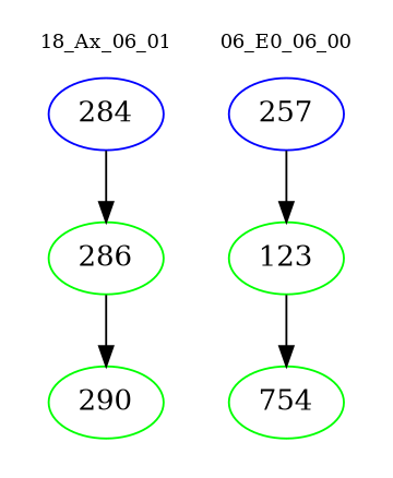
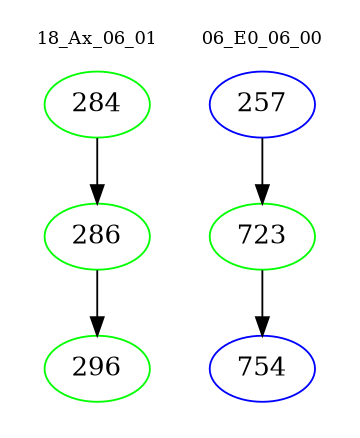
  digraph {
    node [color=green]
    edge [color=black]
-   n1 [color=blue label=284]
+   n1 [label=284]
    n2 [label=286]
-   n3 [label=290]
+   n3 [label=296]
    n4 [color=blue label=257]
-   n5 [label=123]
-   n6 [label=754]
+   n5 [label=723]
+   n6 [color=blue label=754]
    subgraph cluster_1 {
      color=white
      fontsize=10
      label="18_Ax_06_01"
      n1
      n2
      n3
    }
    subgraph cluster_2 {
      color=white
      fontsize=10
      label="06_E0_06_00"
      n4
      n5
      n6
    }
    n1 -> n2
    n2 -> n3
    n4 -> n5
    n5 -> n6
  }
